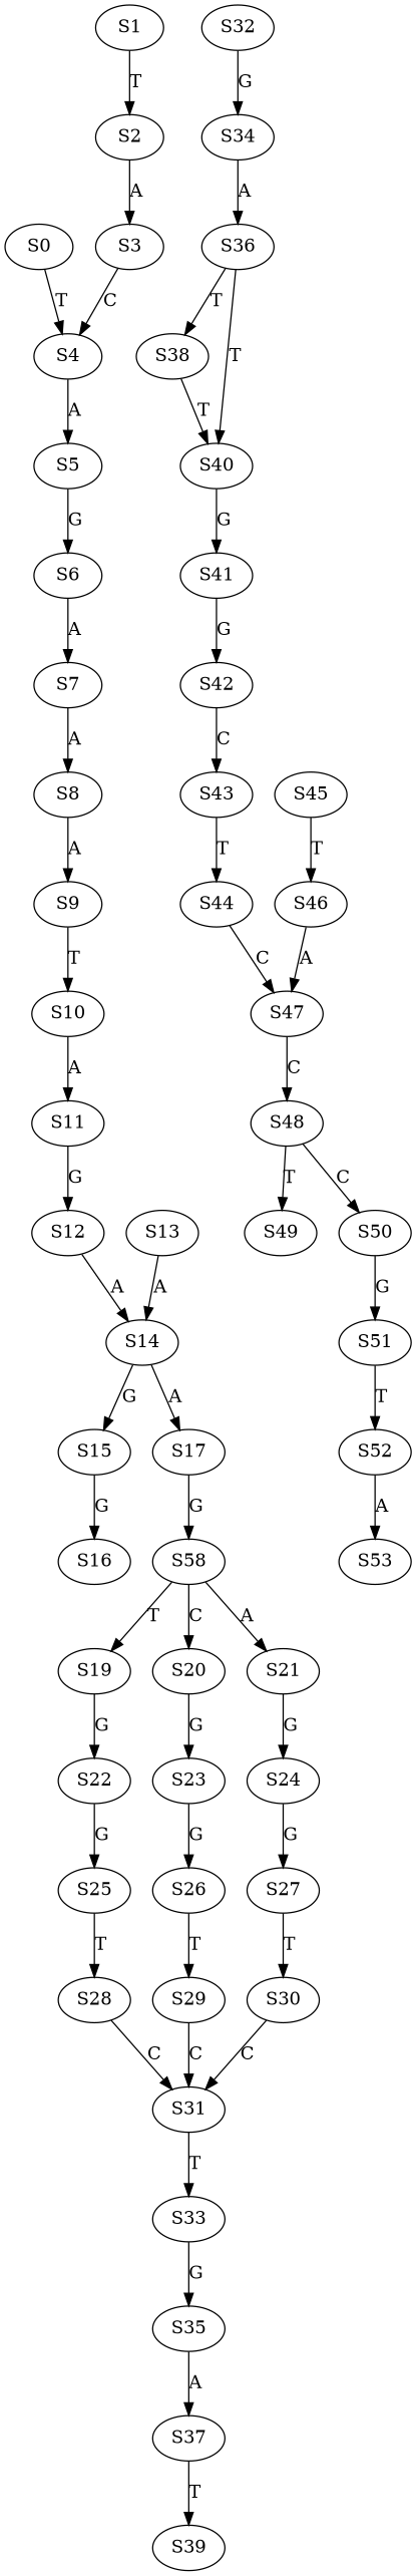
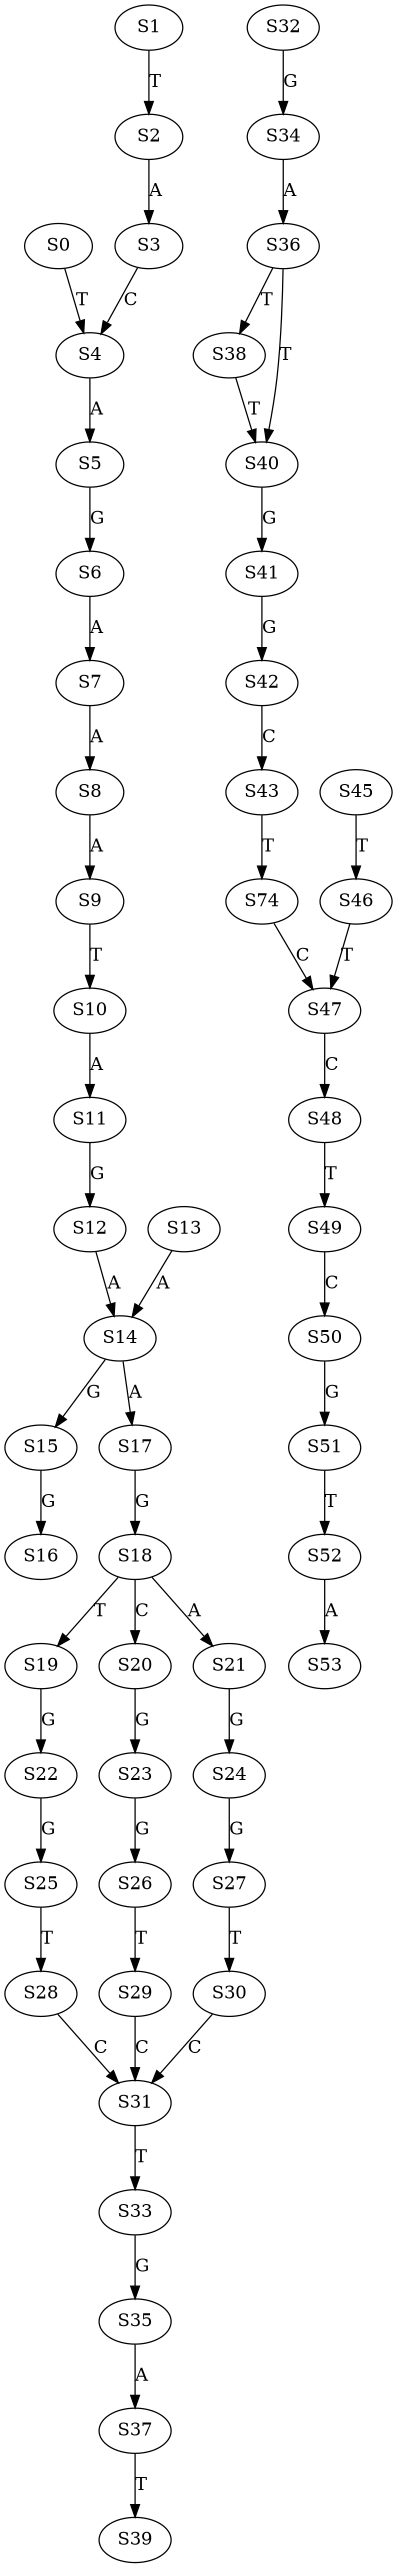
  strict digraph {
    S0
    S4
    S1
    S2
    S3
    S5
    S6
    S7
    S8
    S9
    S10
    S11
    S12
    S14
    S13
    S15
    S17
    S16
-   S18 [label=S58]
+   S18
    S19
    S20
    S21
    S22
    S23
    S24
    S25
    S26
    S27
    S28
    S29
    S30
    S31
    S33
    S32
    S34
    S35
    S36
    S37
    S38
    S40
    S39
    S41
    S42
    S43
-   S44
+   S44 [label=S74]
    S47
    S45
    S46
    S48
    S49
    S50
    S51
    S52
    S53
    S0 -> S4 [label=T]
    S4 -> S5 [label=A]
    S1 -> S2 [label=T]
    S2 -> S3 [label=A]
    S3 -> S4 [label=C]
    S5 -> S6 [label=G]
    S6 -> S7 [label=A]
    S7 -> S8 [label=A]
    S8 -> S9 [label=A]
    S9 -> S10 [label=T]
    S10 -> S11 [label=A]
    S11 -> S12 [label=G]
    S12 -> S14 [label=A]
    S14 -> S15 [label=G]
    S14 -> S17 [label=A]
    S13 -> S14 [label=A]
    S15 -> S16 [label=G]
    S17 -> S18 [label=G]
    S18 -> S19 [label=T]
    S18 -> S20 [label=C]
    S18 -> S21 [label=A]
    S19 -> S22 [label=G]
    S20 -> S23 [label=G]
    S21 -> S24 [label=G]
    S22 -> S25 [label=G]
    S23 -> S26 [label=G]
    S24 -> S27 [label=G]
    S25 -> S28 [label=T]
    S26 -> S29 [label=T]
    S27 -> S30 [label=T]
    S28 -> S31 [label=C]
    S29 -> S31 [label=C]
    S30 -> S31 [label=C]
    S31 -> S33 [label=T]
    S33 -> S35 [label=G]
    S32 -> S34 [label=G]
    S34 -> S36 [label=A]
    S35 -> S37 [label=A]
    S36 -> S38 [label=T]
    S36 -> S40 [label=T]
    S37 -> S39 [label=T]
    S38 -> S40 [label=T]
    S40 -> S41 [label=G]
    S41 -> S42 [label=G]
    S42 -> S43 [label=C]
    S43 -> S44 [label=T]
    S44 -> S47 [label=C]
    S47 -> S48 [label=C]
    S45 -> S46 [label=T]
-   S46 -> S47 [label=A]
+   S46 -> S47 [label=T]
    S48 -> S49 [label=T]
-   S48 -> S50 [label=C]
+   S49 -> S50 [label=C]
    S50 -> S51 [label=G]
    S51 -> S52 [label=T]
    S52 -> S53 [label=A]
  }
